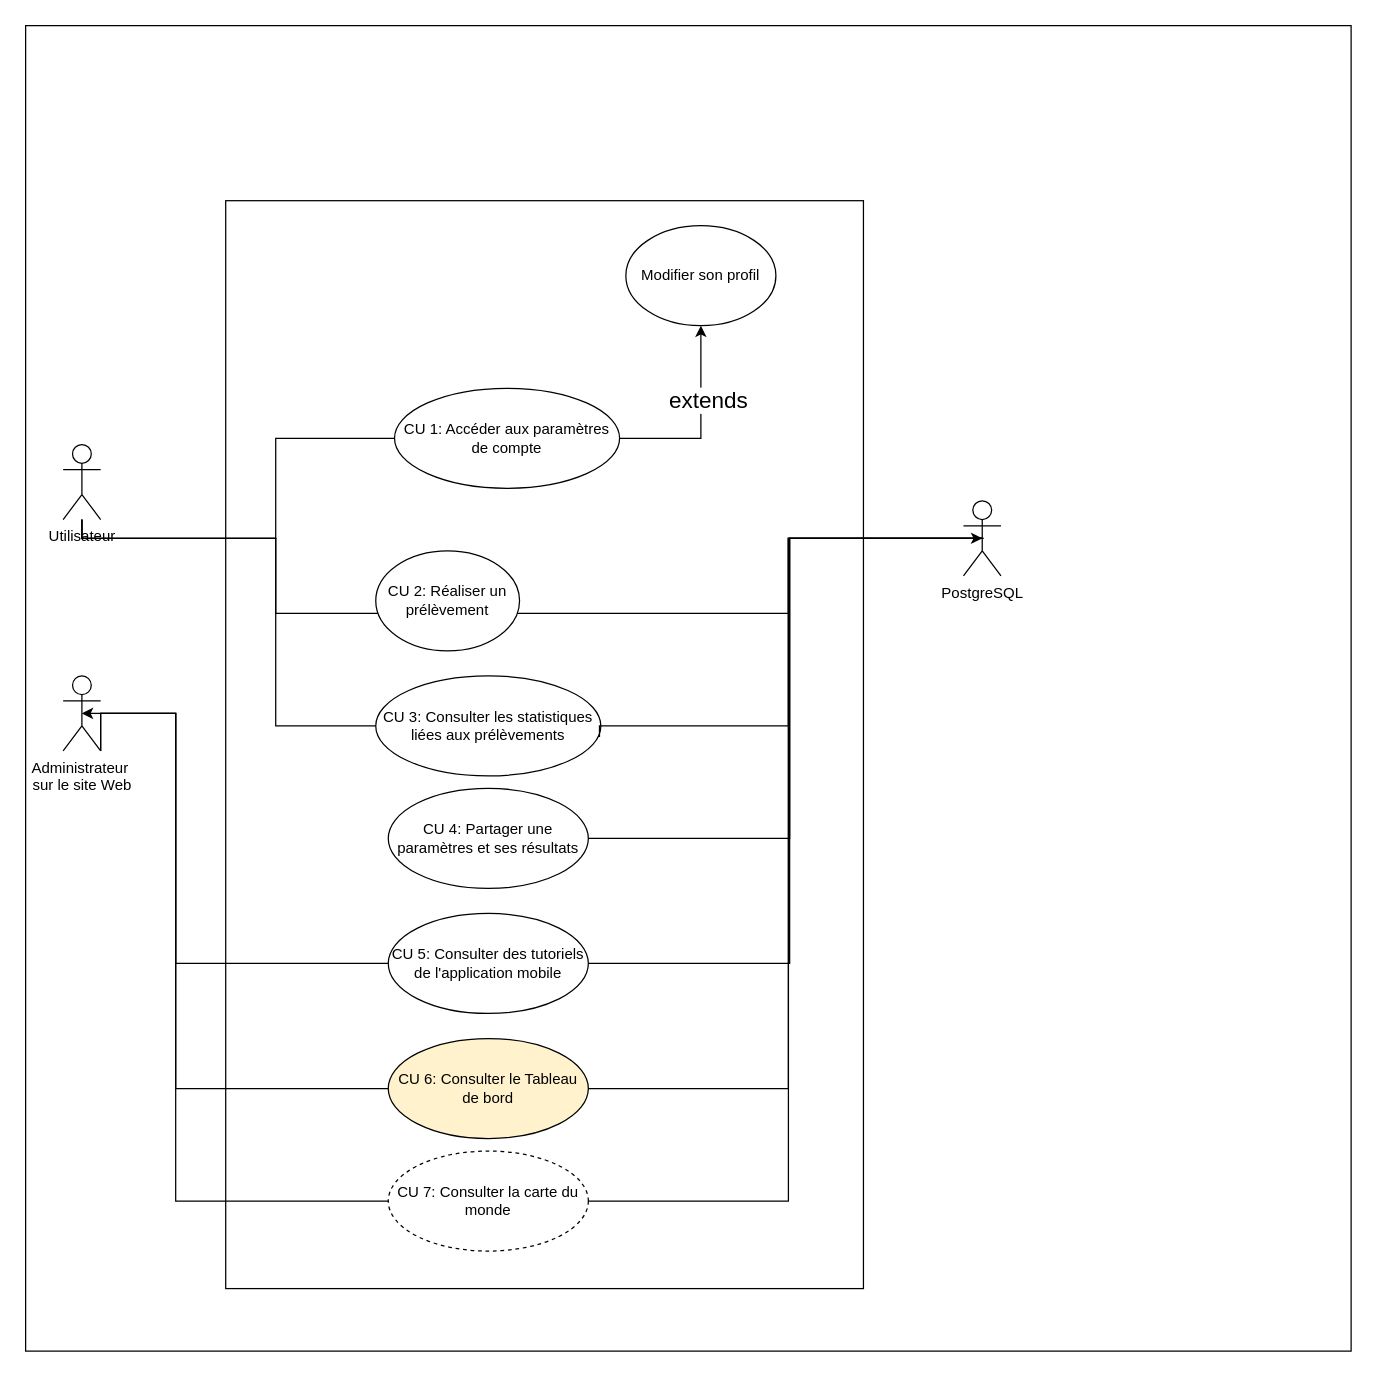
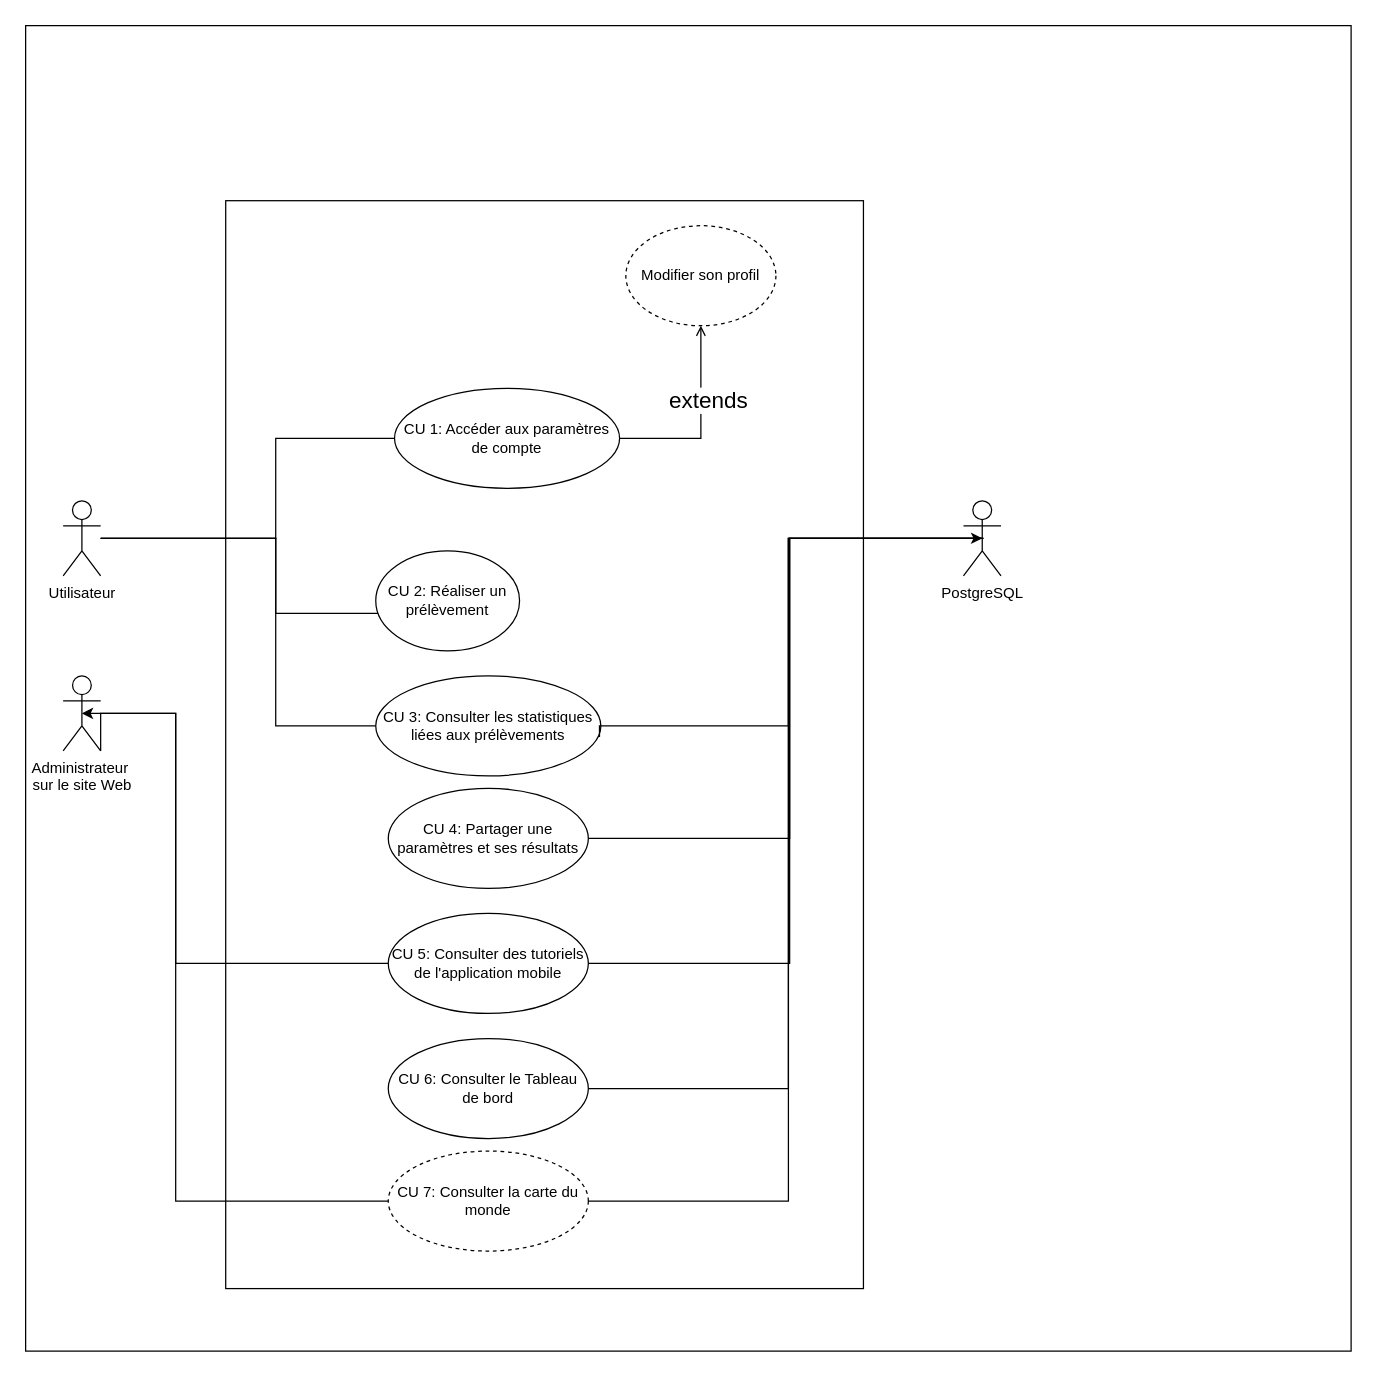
  <mxCell id="0" />
  <mxCell id="1" parent="0" />
  <mxCell id="2" value="" style="whiteSpace=wrap;html=1;aspect=fixed;" parent="1" vertex="1"><mxGeometry y="20" width="1060" height="1060" as="geometry" x="20" /></mxCell>
- <mxCell id="3" value="Utilisateur" style="shape=umlActor;verticalLabelPosition=bottom;verticalAlign=top;html=1;outlineConnect=0;" parent="1" vertex="1"><mxGeometry x="50" y="355" width="30" height="60" as="geometry" /></mxCell>
+ <mxCell id="3" value="Utilisateur" style="shape=umlActor;verticalLabelPosition=bottom;verticalAlign=top;html=1;outlineConnect=0;" parent="1" vertex="1"><mxGeometry x="50" y="400" width="30" height="60" as="geometry" /></mxCell>
  <mxCell id="4" value="" style="rounded=0;whiteSpace=wrap;html=1;" parent="1" vertex="1"><mxGeometry x="180" y="160" width="510" height="870" as="geometry" /></mxCell>
  <mxCell id="5" value="PostgreSQL" style="shape=umlActor;verticalLabelPosition=bottom;verticalAlign=top;html=1;outlineConnect=0;" parent="1" vertex="1"><mxGeometry x="770" y="400" width="30" height="60" as="geometry" /></mxCell>
- <mxCell id="6" style="edgeStyle=orthogonalEdgeStyle;rounded=0;orthogonalLoop=1;jettySize=auto;html=1;entryX=0.5;entryY=1;entryDx=0;entryDy=0;" edge="1" parent="1" source="8" target="28"><mxGeometry relative="1" as="geometry" /></mxCell>
+ <mxCell id="6" style="edgeStyle=orthogonalEdgeStyle;rounded=0;orthogonalLoop=1;jettySize=auto;html=1;entryX=0.5;entryY=1;entryDx=0;entryDy=0;endArrow=open;" edge="1" parent="1" source="8" target="28"><mxGeometry relative="1" as="geometry" /></mxCell>
  <mxCell id="7" value="&lt;font style=&quot;font-size: 18px;&quot;&gt;extends&lt;/font&gt;" style="edgeLabel;html=1;align=center;verticalAlign=middle;resizable=0;points=[];" vertex="1" connectable="0" parent="6"><mxGeometry x="0.257" y="-5" relative="1" as="geometry"><mxPoint y="1" as="offset" /></mxGeometry></mxCell>
  <mxCell id="8" value="CU 1: Accéder aux paramètres de compte" style="ellipse;whiteSpace=wrap;html=1;" parent="1" vertex="1"><mxGeometry x="315" y="310" width="180" height="80" as="geometry" /></mxCell>
  <mxCell id="9" value="CU 2: Réaliser un prélèvement" style="ellipse;whiteSpace=wrap;html=1;" parent="1" vertex="1"><mxGeometry x="300" y="440" width="115" height="80" as="geometry" /></mxCell>
  <mxCell id="10" value="CU 3: Consulter les statistiques liées aux prélèvements" style="ellipse;whiteSpace=wrap;html=1;" parent="1" vertex="1"><mxGeometry x="300" y="540" width="180" height="80" as="geometry" /></mxCell>
  <mxCell id="11" style="edgeStyle=orthogonalEdgeStyle;rounded=0;orthogonalLoop=1;jettySize=auto;html=1;entryX=0;entryY=0.5;entryDx=0;entryDy=0;endArrow=none;startFill=0;" parent="1" source="3" target="8" edge="1"><mxGeometry relative="1" as="geometry"><Array as="points"><mxPoint x="220" y="430" /><mxPoint x="220" y="350" /></Array></mxGeometry></mxCell>
  <mxCell id="12" style="edgeStyle=orthogonalEdgeStyle;rounded=0;orthogonalLoop=1;jettySize=auto;html=1;endArrow=none;startFill=0;" parent="1" source="3" target="9" edge="1"><mxGeometry relative="1" as="geometry"><Array as="points"><mxPoint x="220" y="430" /><mxPoint x="220" y="490" /></Array></mxGeometry></mxCell>
  <mxCell id="13" style="edgeStyle=orthogonalEdgeStyle;rounded=0;orthogonalLoop=1;jettySize=auto;html=1;entryX=0;entryY=0.5;entryDx=0;entryDy=0;endArrow=none;startFill=0;" parent="1" source="3" target="10" edge="1"><mxGeometry relative="1" as="geometry"><Array as="points"><mxPoint x="220" y="430" /><mxPoint x="220" y="580" /></Array></mxGeometry></mxCell>
- <mxCell id="14" style="edgeStyle=orthogonalEdgeStyle;rounded=0;orthogonalLoop=1;jettySize=auto;html=1;entryX=0.5;entryY=0.5;entryDx=0;entryDy=0;entryPerimeter=0;endArrow=none;startFill=0;" parent="1" source="9" target="5" edge="1"><mxGeometry relative="1" as="geometry"><Array as="points"><mxPoint x="630" y="490" /><mxPoint x="630" y="430" /></Array></mxGeometry></mxCell>
  <mxCell id="15" style="edgeStyle=orthogonalEdgeStyle;rounded=0;orthogonalLoop=1;jettySize=auto;html=1;entryX=0.5;entryY=0.5;entryDx=0;entryDy=0;entryPerimeter=0;endArrow=none;startFill=0;exitX=0.994;exitY=0.61;exitDx=0;exitDy=0;exitPerimeter=0;" parent="1" source="10" target="5" edge="1"><mxGeometry relative="1" as="geometry"><Array as="points"><mxPoint x="479" y="580" /><mxPoint x="630" y="580" /><mxPoint x="630" y="430" /></Array></mxGeometry></mxCell>
- <mxCell id="16" value="CU 6: Consulter le Tableau de bord" style="ellipse;whiteSpace=wrap;html=1;fillColor=#fff2cc;" parent="1" vertex="1"><mxGeometry x="310" y="830" width="160" height="80" as="geometry" /></mxCell>
+ <mxCell id="16" value="CU 6: Consulter le Tableau de bord" style="ellipse;whiteSpace=wrap;html=1;" parent="1" vertex="1"><mxGeometry x="310" y="830" width="160" height="80" as="geometry" /></mxCell>
  <mxCell id="17" value="Administrateur&amp;nbsp;&lt;br&gt;sur le site Web" style="shape=umlActor;verticalLabelPosition=bottom;verticalAlign=top;html=1;outlineConnect=0;" parent="1" vertex="1"><mxGeometry x="50" y="540" width="30" height="60" as="geometry" /></mxCell>
- <mxCell id="18" style="edgeStyle=orthogonalEdgeStyle;rounded=0;orthogonalLoop=1;jettySize=auto;html=1;entryX=0;entryY=0.5;entryDx=0;entryDy=0;endArrow=none;startFill=0;exitX=1;exitY=1;exitDx=0;exitDy=0;exitPerimeter=0;" parent="1" source="17" target="16" edge="1"><mxGeometry relative="1" as="geometry"><mxPoint x="129.5" y="530" as="sourcePoint" /><mxPoint x="300" y="750" as="targetPoint" /><Array as="points"><mxPoint x="80" y="570" /><mxPoint x="140" y="570" /><mxPoint x="140" y="870" /></Array></mxGeometry></mxCell>
  <mxCell id="19" style="edgeStyle=orthogonalEdgeStyle;rounded=0;orthogonalLoop=1;jettySize=auto;html=1;entryX=0.5;entryY=0.5;entryDx=0;entryDy=0;entryPerimeter=0;endArrow=none;startFill=0;" parent="1" source="16" edge="1"><mxGeometry relative="1" as="geometry"><Array as="points"><mxPoint x="630" y="870" /><mxPoint x="630" y="430" /></Array><mxPoint x="480" y="630" as="sourcePoint" /><mxPoint x="785" y="430" as="targetPoint" /></mxGeometry></mxCell>
  <mxCell id="20" value="CU 4: Partager une paramètres et ses résultats" style="ellipse;whiteSpace=wrap;html=1;" parent="1" vertex="1"><mxGeometry x="310" y="630" width="160" height="80" as="geometry" /></mxCell>
  <mxCell id="21" style="edgeStyle=orthogonalEdgeStyle;rounded=0;orthogonalLoop=1;jettySize=auto;html=1;entryX=0.5;entryY=0.5;entryDx=0;entryDy=0;entryPerimeter=0;endArrow=none;startFill=0;exitX=1;exitY=0.5;exitDx=0;exitDy=0;" parent="1" source="20" edge="1"><mxGeometry relative="1" as="geometry"><Array as="points"><mxPoint x="631" y="670" /><mxPoint x="631" y="430" /></Array><mxPoint x="480" y="589" as="sourcePoint" /><mxPoint x="786" y="430" as="targetPoint" /></mxGeometry></mxCell>
  <mxCell id="22" value="CU 5: Consulter des tutoriels de l'application mobile" style="ellipse;whiteSpace=wrap;html=1;" parent="1" vertex="1"><mxGeometry x="310" y="730" width="160" height="80" as="geometry" /></mxCell>
  <mxCell id="23" style="edgeStyle=orthogonalEdgeStyle;rounded=0;orthogonalLoop=1;jettySize=auto;html=1;endArrow=none;startFill=0;exitX=1;exitY=1;exitDx=0;exitDy=0;exitPerimeter=0;" parent="1" target="22" edge="1" source="17"><mxGeometry relative="1" as="geometry"><mxPoint x="80" y="530" as="sourcePoint" /><mxPoint x="310" y="670" as="targetPoint" /><Array as="points"><mxPoint x="80" y="570" /><mxPoint x="140" y="570" /><mxPoint x="140" y="770" /></Array></mxGeometry></mxCell>
  <mxCell id="24" style="edgeStyle=orthogonalEdgeStyle;rounded=0;orthogonalLoop=1;jettySize=auto;html=1;entryX=0.5;entryY=0.5;entryDx=0;entryDy=0;entryPerimeter=0;endArrow=none;startFill=0;" parent="1" source="22" edge="1"><mxGeometry relative="1" as="geometry"><Array as="points"><mxPoint x="631" y="770" /><mxPoint x="631" y="430" /></Array><mxPoint x="470" y="670" as="sourcePoint" /><mxPoint x="786" y="430" as="targetPoint" /></mxGeometry></mxCell>
  <mxCell id="25" value="CU 7: Consulter la carte du monde" style="ellipse;whiteSpace=wrap;html=1;dashed=1;" vertex="1" parent="1"><mxGeometry x="310" y="920" width="160" height="80" as="geometry" /></mxCell>
  <mxCell id="26" style="edgeStyle=orthogonalEdgeStyle;rounded=0;orthogonalLoop=1;jettySize=auto;html=1;entryX=0.5;entryY=0.5;entryDx=0;entryDy=0;entryPerimeter=0;" edge="1" parent="1" source="25" target="17"><mxGeometry relative="1" as="geometry"><Array as="points"><mxPoint x="140" y="960" /><mxPoint x="140" y="570" /></Array></mxGeometry></mxCell>
  <mxCell id="27" style="edgeStyle=orthogonalEdgeStyle;rounded=0;orthogonalLoop=1;jettySize=auto;html=1;entryX=0.5;entryY=0.5;entryDx=0;entryDy=0;entryPerimeter=0;" edge="1" parent="1" source="25" target="5"><mxGeometry relative="1" as="geometry"><Array as="points"><mxPoint x="630" y="960" /><mxPoint x="630" y="430" /></Array></mxGeometry></mxCell>
- <mxCell id="28" value="Modifier son profil" style="ellipse;whiteSpace=wrap;html=1;" vertex="1" parent="1"><mxGeometry x="500" y="180" width="120" height="80" as="geometry" /></mxCell>
+ <mxCell id="28" value="Modifier son profil" style="ellipse;whiteSpace=wrap;html=1;dashed=1;" vertex="1" parent="1"><mxGeometry x="500" y="180" width="120" height="80" as="geometry" /></mxCell>
